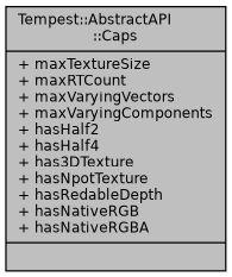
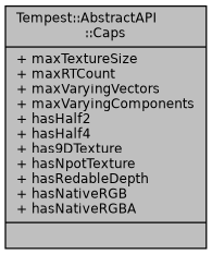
  digraph {
-   n1 [color=black fillcolor=grey75 fontcolor=black fontname=Helvetica fontsize=10 height=0.2 label="{Tempest::AbstractAPI\l::Caps\n|+ maxTextureSize\l+ maxRTCount\l+ maxVaryingVectors\l+ maxVaryingComponents\l+ hasHalf2\l+ hasHalf4\l+ has3DTexture\l+ hasNpotTexture\l+ hasRedableDepth\l+ hasNativeRGB\l+ hasNativeRGBA\l|}" shape=record style=filled width=0.4]
+   n1 [color=black fillcolor=grey75 fontcolor=black fontname=Helvetica fontsize=10 height=0.2 label="{Tempest::AbstractAPI\l::Caps\n|+ maxTextureSize\l+ maxRTCount\l+ maxVaryingVectors\l+ maxVaryingComponents\l+ hasHalf2\l+ hasHalf4\l+ has9DTexture\l+ hasNpotTexture\l+ hasRedableDepth\l+ hasNativeRGB\l+ hasNativeRGBA\l|}" shape=record style=filled width=0.4]
  }
